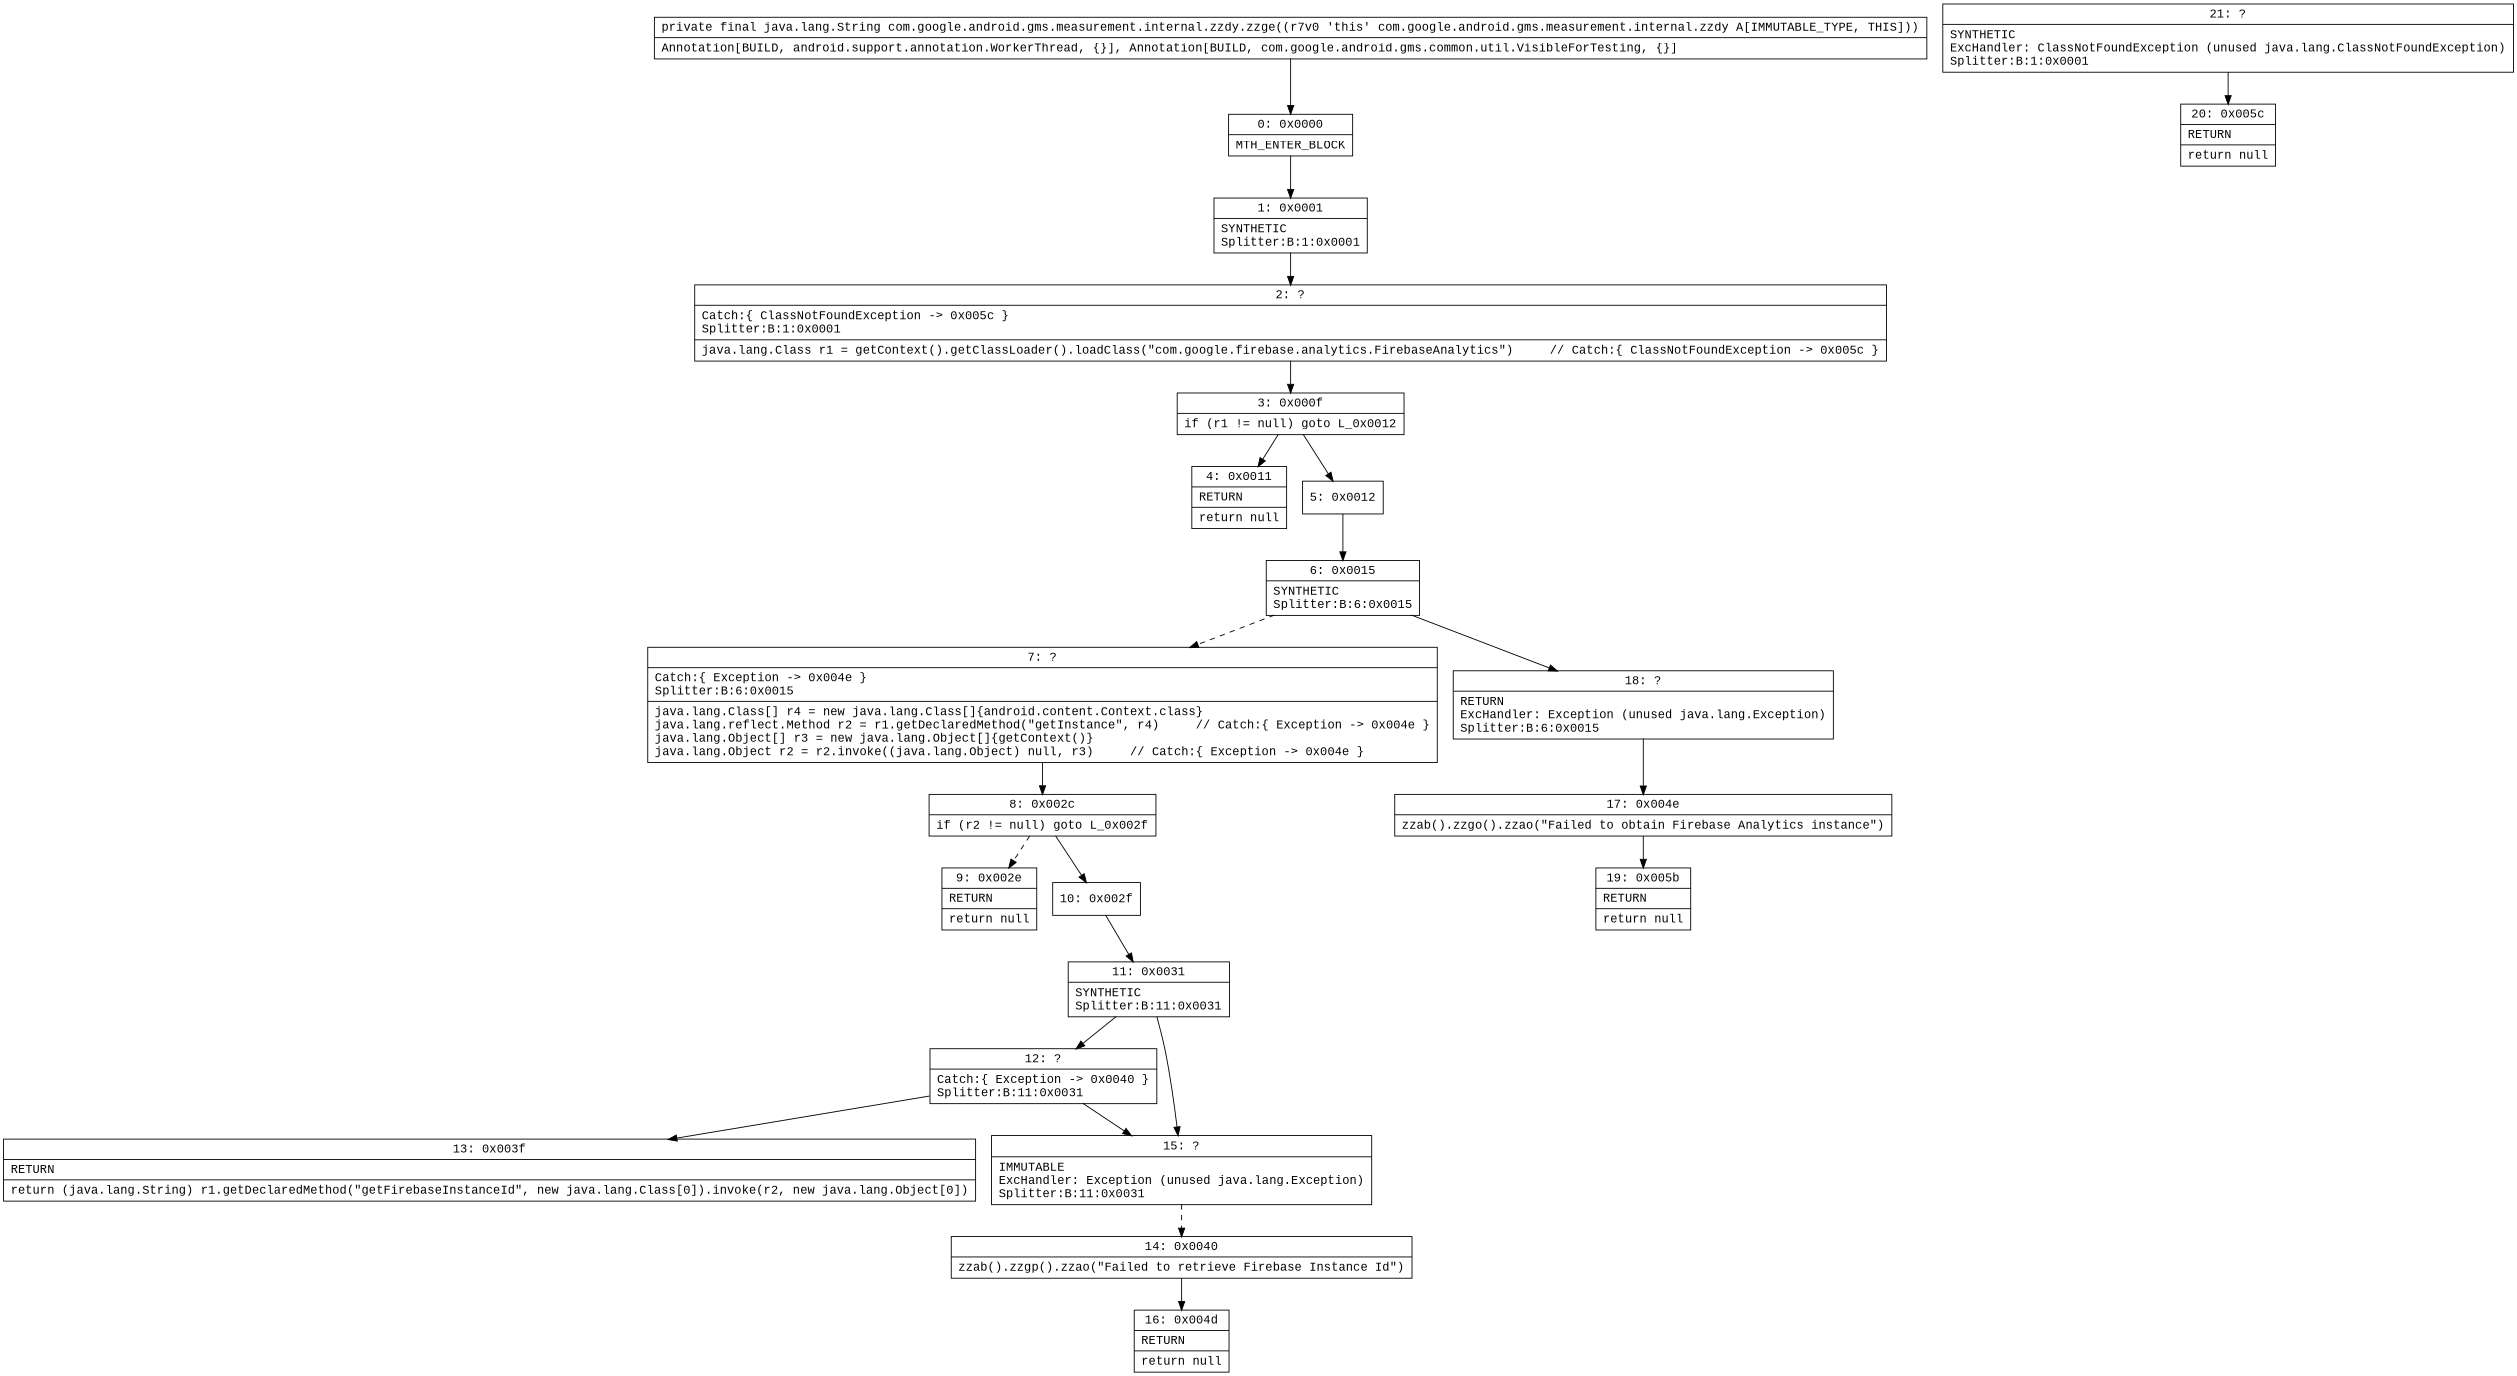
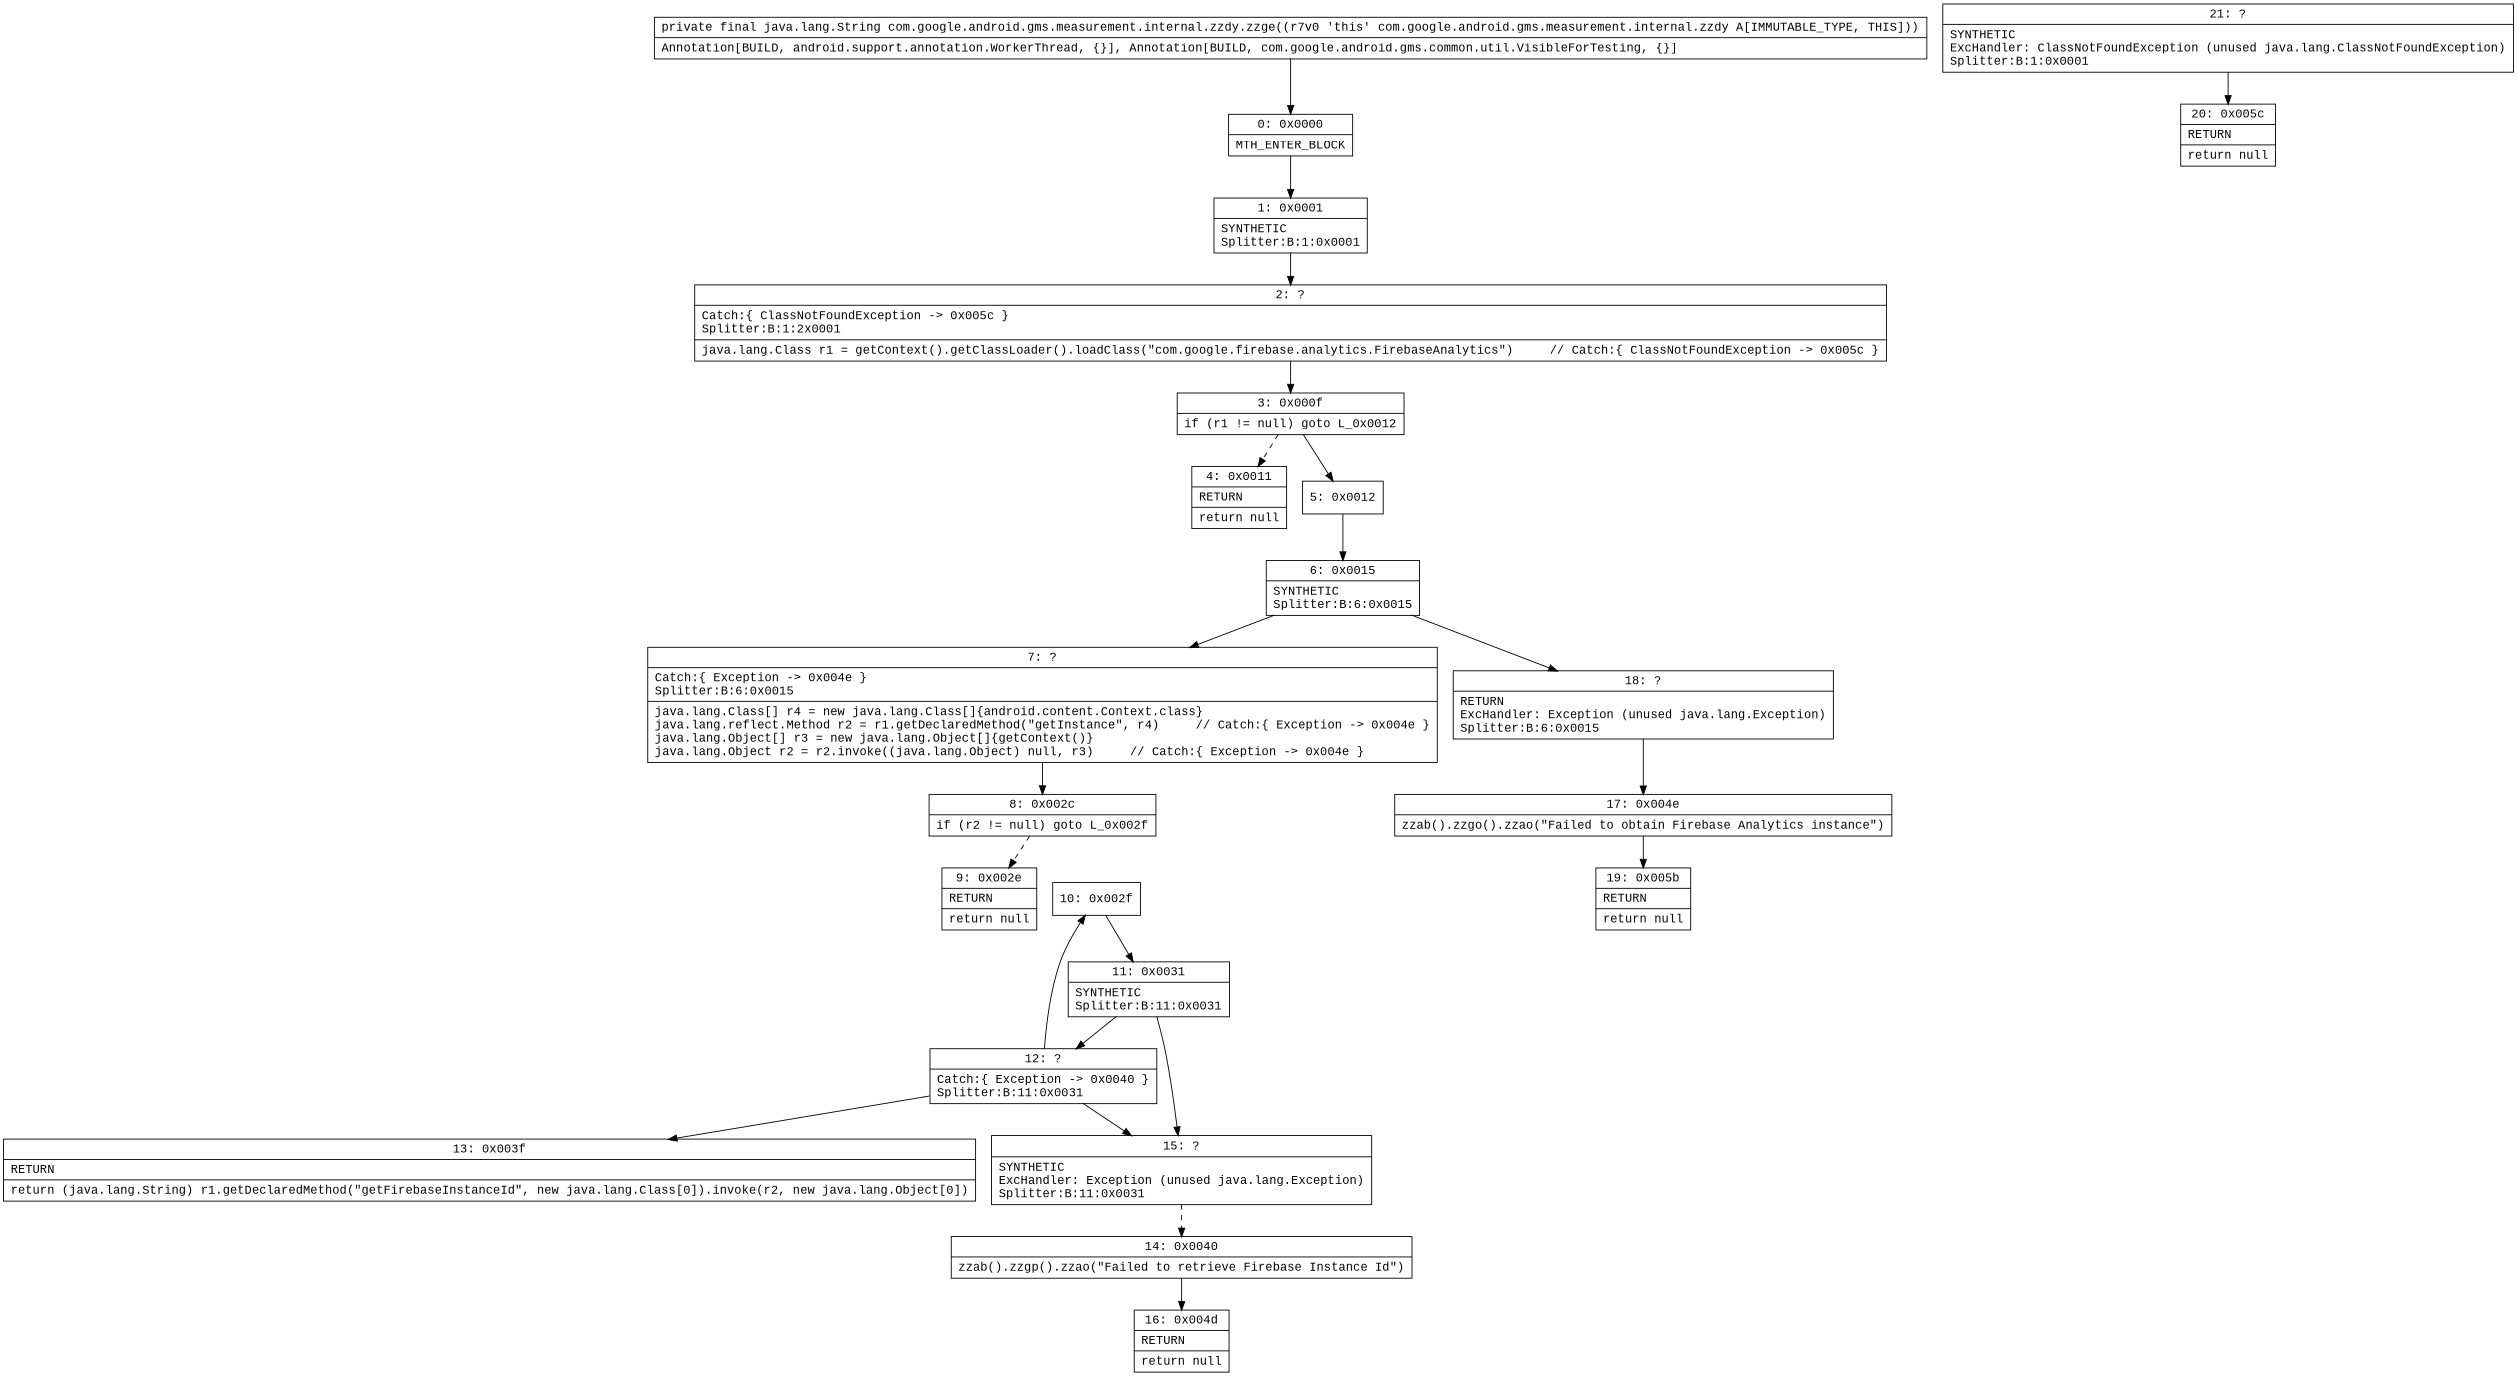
  digraph {
    fontname="Liberation Mono"
    node [fontname="Liberation Mono" shape=record]
    edge [fontname="Liberation Mono"]
    n1 [label="{0\:\ 0x0000|MTH_ENTER_BLOCK\l}"]
    n2 [label="{1\:\ 0x0001|SYNTHETIC\lSplitter:B:1:0x0001\l}"]
-   n3 [label="{2\:\ ?|Catch:\{ ClassNotFoundException \-\> 0x005c \}\lSplitter:B:1:0x0001\l|java.lang.Class r1 = getContext().getClassLoader().loadClass(\"com.google.firebase.analytics.FirebaseAnalytics\")     \/\/ Catch:\{ ClassNotFoundException \-\> 0x005c \}\l}"]
+   n3 [label="{2\:\ ?|Catch:\{ ClassNotFoundException \-\> 0x005c \}\lSplitter:B:1:2x0001\l|java.lang.Class r1 = getContext().getClassLoader().loadClass(\"com.google.firebase.analytics.FirebaseAnalytics\")     \/\/ Catch:\{ ClassNotFoundException \-\> 0x005c \}\l}"]
    n4 [label="{3\:\ 0x000f|if (r1 != null) goto L_0x0012\l}"]
    n5 [label="{21\:\ ?|SYNTHETIC\lExcHandler: ClassNotFoundException (unused java.lang.ClassNotFoundException)\lSplitter:B:1:0x0001\l}"]
    n6 [label="{20\:\ 0x005c|RETURN\l|return null\l}"]
    n7 [label="{4\:\ 0x0011|RETURN\l|return null\l}"]
    n8 [label="{5\:\ 0x0012}"]
    n9 [label="{6\:\ 0x0015|SYNTHETIC\lSplitter:B:6:0x0015\l}"]
    n10 [label="{7\:\ ?|Catch:\{ Exception \-\> 0x004e \}\lSplitter:B:6:0x0015\l|java.lang.Class[] r4 = new java.lang.Class[]\{android.content.Context.class\}\ljava.lang.reflect.Method r2 = r1.getDeclaredMethod(\"getInstance\", r4)     \/\/ Catch:\{ Exception \-\> 0x004e \}\ljava.lang.Object[] r3 = new java.lang.Object[]\{getContext()\}\ljava.lang.Object r2 = r2.invoke((java.lang.Object) null, r3)     \/\/ Catch:\{ Exception \-\> 0x004e \}\l}"]
    n11 [label="{18\:\ ?|RETURN\lExcHandler: Exception (unused java.lang.Exception)\lSplitter:B:6:0x0015\l}"]
    n12 [label="{8\:\ 0x002c|if (r2 != null) goto L_0x002f\l}"]
    n13 [label="{17\:\ 0x004e|zzab().zzgo().zzao(\"Failed to obtain Firebase Analytics instance\")\l}"]
    n14 [label="{9\:\ 0x002e|RETURN\l|return null\l}"]
    n15 [label="{10\:\ 0x002f}"]
    n16 [label="{11\:\ 0x0031|SYNTHETIC\lSplitter:B:11:0x0031\l}"]
    n17 [label="{12\:\ ?|Catch:\{ Exception \-\> 0x0040 \}\lSplitter:B:11:0x0031\l}"]
-   n18 [label="{15\:\ ?|IMMUTABLE\lExcHandler: Exception (unused java.lang.Exception)\lSplitter:B:11:0x0031\l}"]
+   n18 [label="{15\:\ ?|SYNTHETIC\lExcHandler: Exception (unused java.lang.Exception)\lSplitter:B:11:0x0031\l}"]
    n19 [label="{13\:\ 0x003f|RETURN\l|return (java.lang.String) r1.getDeclaredMethod(\"getFirebaseInstanceId\", new java.lang.Class[0]).invoke(r2, new java.lang.Object[0])\l}"]
    n20 [label="{14\:\ 0x0040|zzab().zzgp().zzao(\"Failed to retrieve Firebase Instance Id\")\l}"]
    n21 [label="{16\:\ 0x004d|RETURN\l|return null\l}"]
    n22 [label="{19\:\ 0x005b|RETURN\l|return null\l}"]
    n23 [label="{private final java.lang.String com.google.android.gms.measurement.internal.zzdy.zzge((r7v0 'this' com.google.android.gms.measurement.internal.zzdy A[IMMUTABLE_TYPE, THIS]))  | Annotation[BUILD, android.support.annotation.WorkerThread, \{\}], Annotation[BUILD, com.google.android.gms.common.util.VisibleForTesting, \{\}]\l}"]
    n1 -> n2
    n2 -> n3
    n3 -> n4
-   n4 -> n7 [style=solid]
+   n4 -> n7 [style=dashed]
    n4 -> n8
    n5 -> n6
    n8 -> n9
-   n9 -> n10 [style=dashed]
+   n9 -> n10
    n9 -> n11
    n10 -> n12
    n11 -> n13
    n12 -> n14 [style=dashed]
-   n12 -> n15
+   n17 -> n15
    n13 -> n22
    n15 -> n16
    n16 -> n17
    n16 -> n18
    n17 -> n18
    n17 -> n19
    n18 -> n20 [style=dashed]
    n20 -> n21
    n23 -> n1
  }
